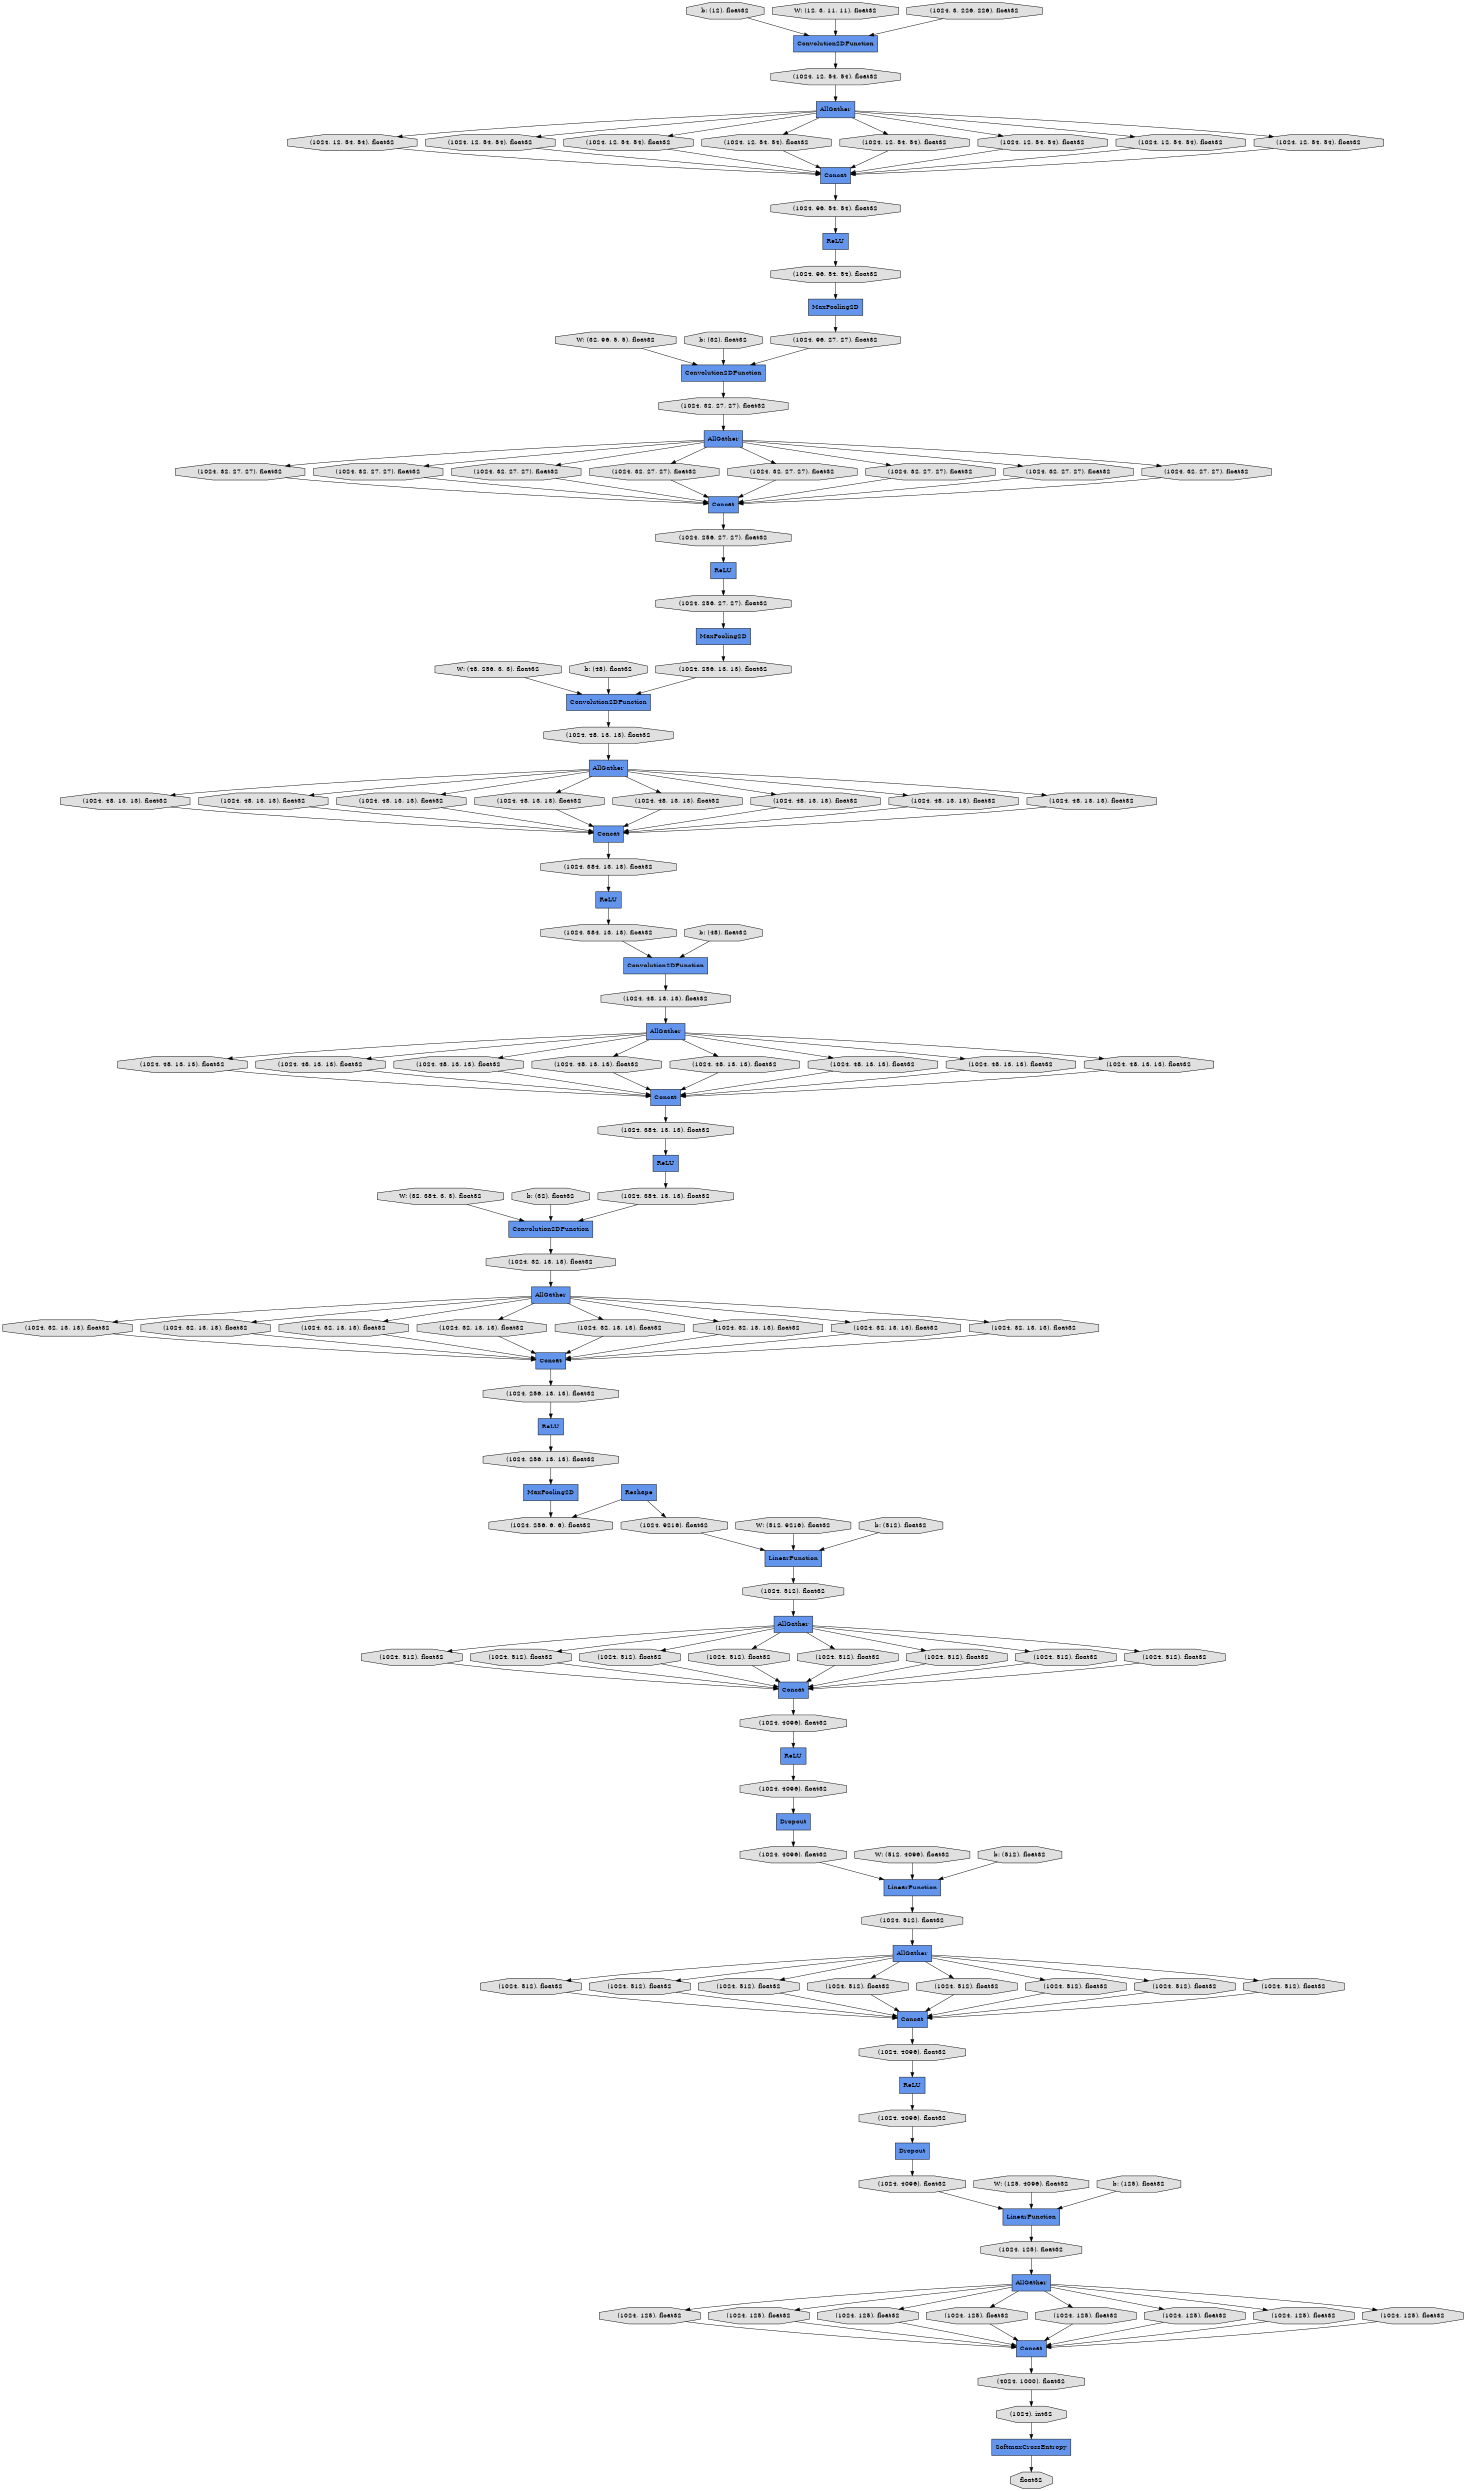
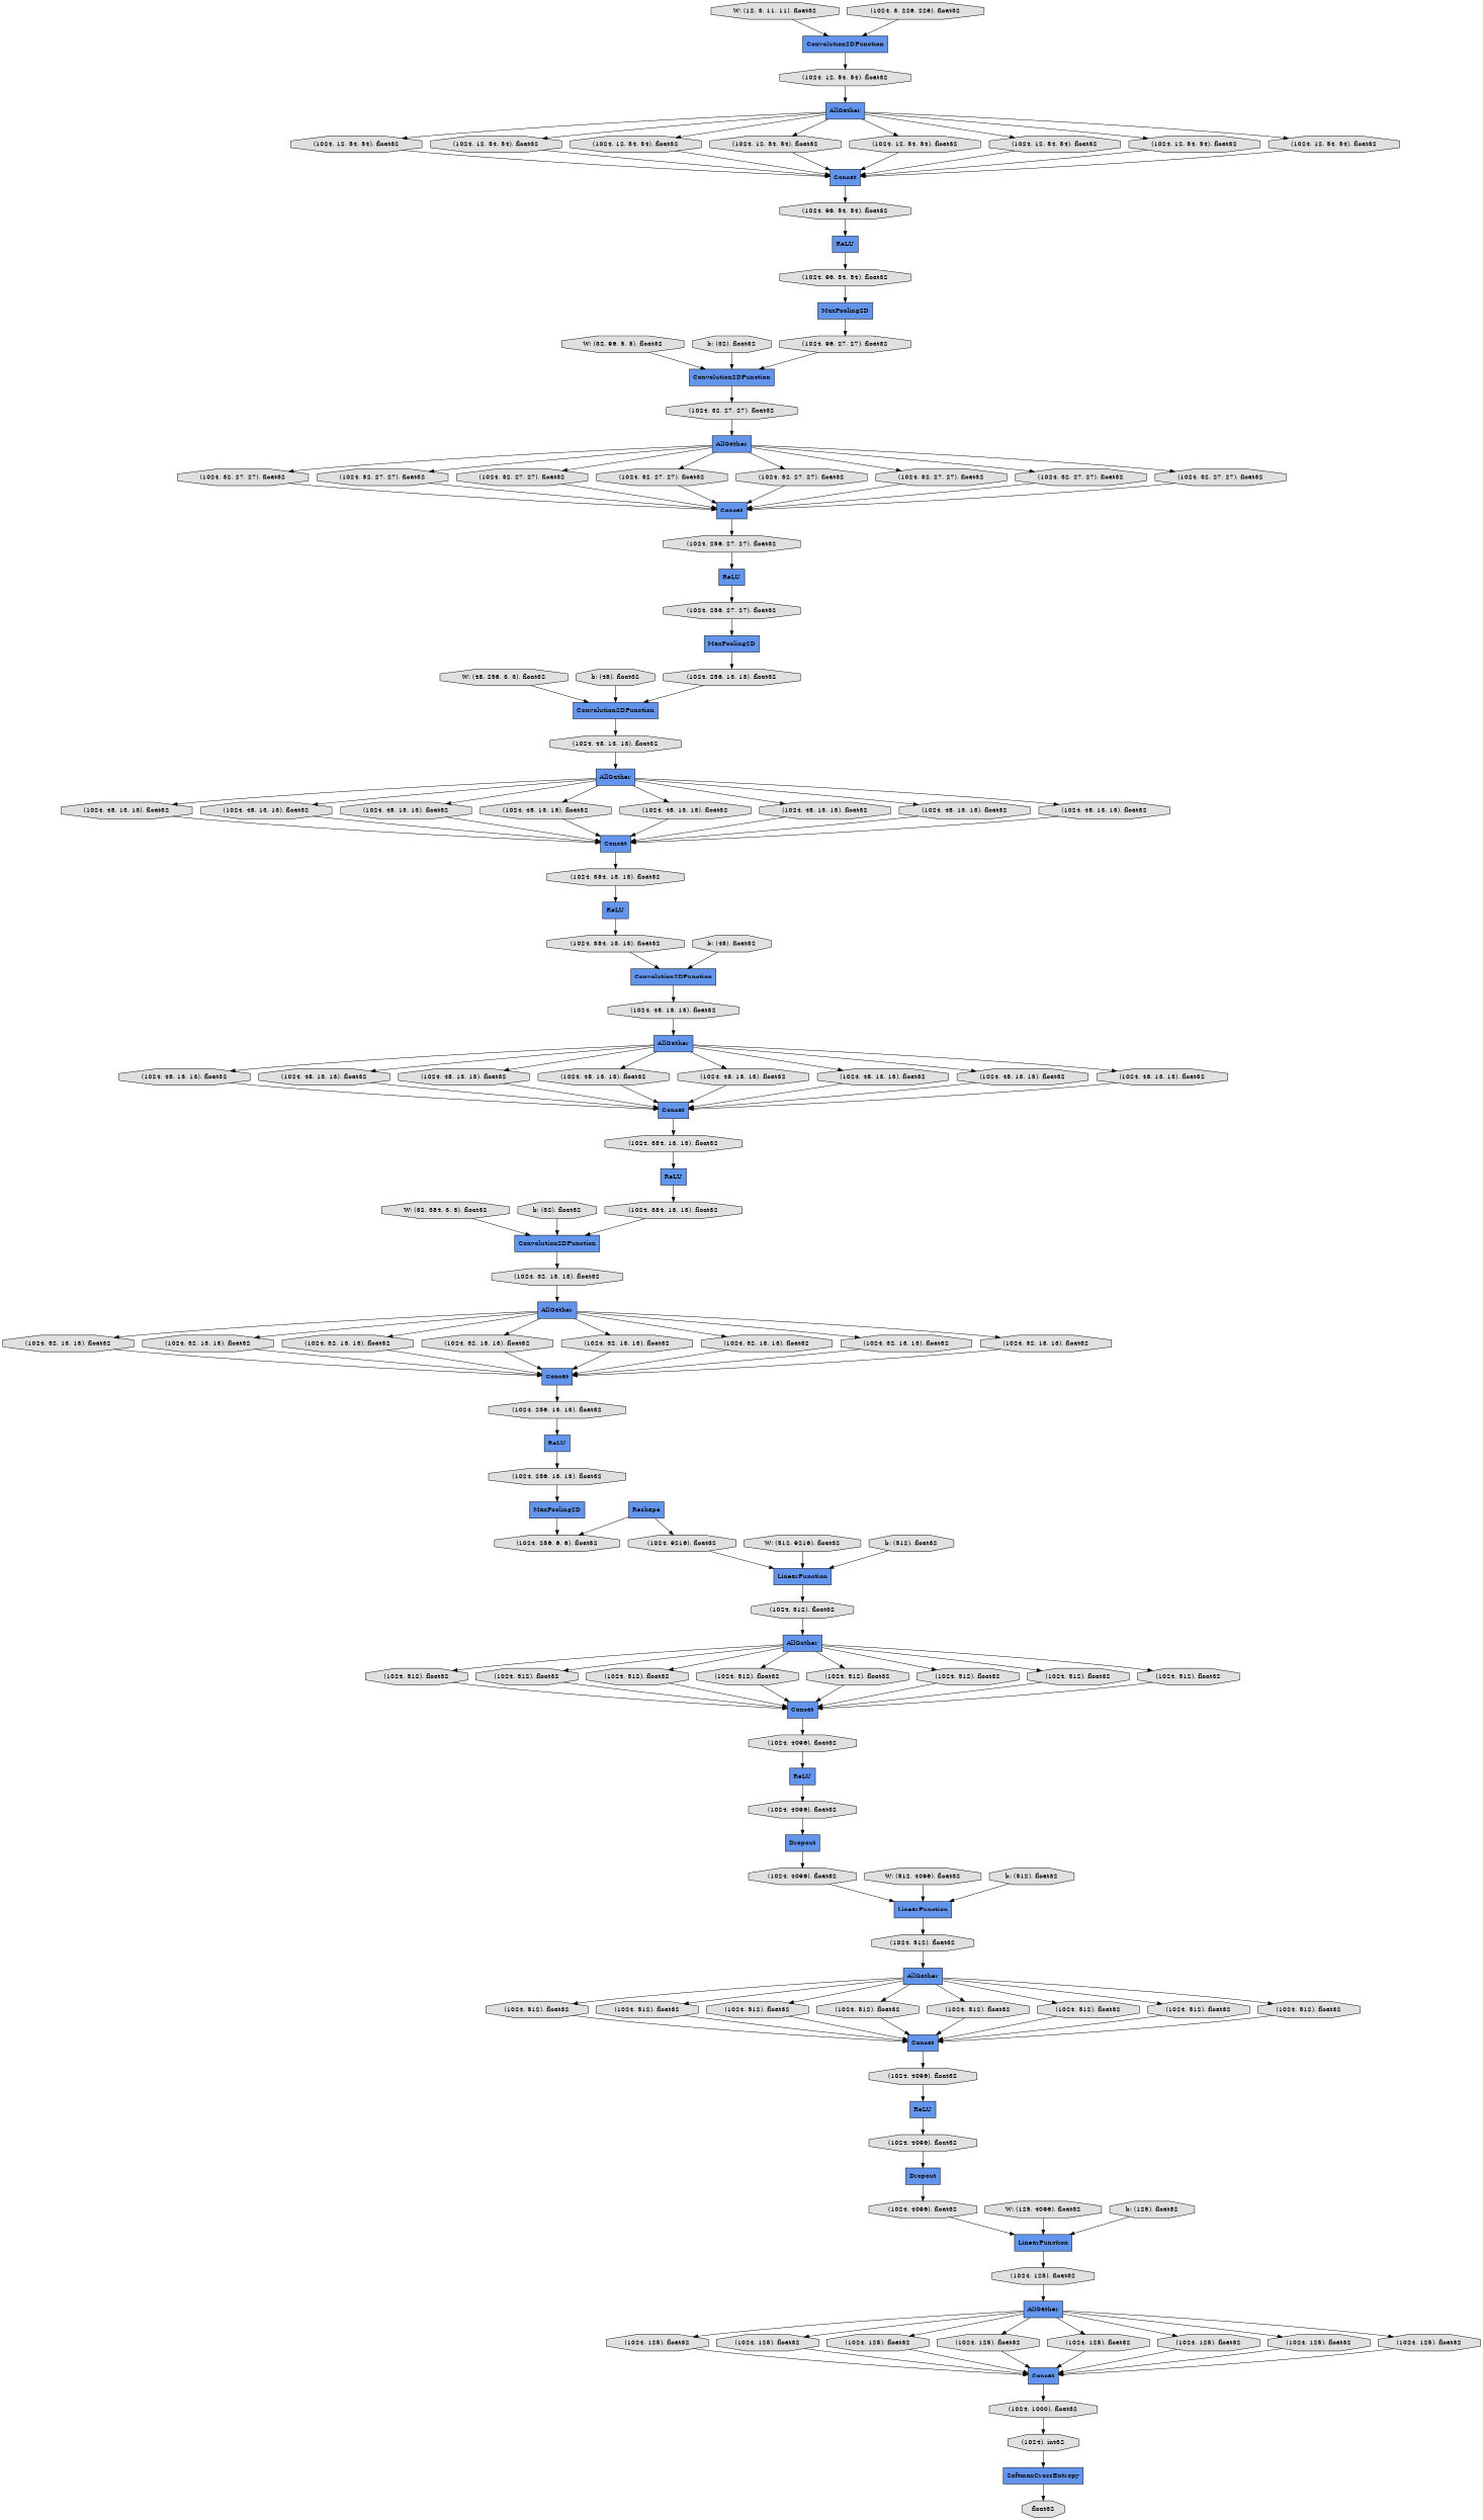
  digraph {
    rankdir=TB
    node [fillcolor="#E0E0E0" shape=octagon style=filled]
    n1 [fillcolor="#6495ED" label=ReLU shape=record]
    n2 [label="(1024, 384, 13, 13), float32"]
    n3 [fillcolor="#6495ED" label=Convolution2DFunction shape=record]
    n4 [label="(1024, 48, 13, 13), float32"]
    n5 [fillcolor="#6495ED" label=Concat shape=record]
    n6 [label="(1024, 384, 13, 13), float32"]
    n7 [fillcolor="#6495ED" label=AllGather shape=record]
    n8 [label="(1024, 12, 54, 54), float32"]
    n9 [label="(1024, 12, 54, 54), float32"]
    n10 [label="(1024, 12, 54, 54), float32"]
    n11 [label="(1024, 12, 54, 54), float32"]
    n12 [label="(1024, 12, 54, 54), float32"]
    n13 [label="(1024, 12, 54, 54), float32"]
    n14 [label="(1024, 12, 54, 54), float32"]
    n15 [label="(1024, 12, 54, 54), float32"]
    n16 [fillcolor="#6495ED" label=Concat shape=record]
    n17 [label="(1024, 32, 27, 27), float32"]
    n18 [fillcolor="#6495ED" label=Concat shape=record]
    n19 [label="(1024, 256, 27, 27), float32"]
    n20 [label="(1024, 48, 13, 13), float32"]
    n21 [fillcolor="#6495ED" label=Concat shape=record]
    n22 [label="(1024, 384, 13, 13), float32"]
    n23 [label="(1024, 32, 13, 13), float32"]
    n24 [fillcolor="#6495ED" label=ReLU shape=record]
    n25 [label="(1024, 256, 27, 27), float32"]
    n26 [label="(1024, 512), float32"]
    n27 [fillcolor="#6495ED" label=Concat shape=record]
    n28 [label="(1024, 4096), float32"]
    n29 [label="(1024, 48, 13, 13), float32"]
    n30 [label="(1024, 96, 54, 54), float32"]
    n31 [label="(1024, 48, 13, 13), float32"]
    n32 [label="(1024, 48, 13, 13), float32"]
    n33 [label="(1024, 512), float32"]
    n34 [fillcolor="#6495ED" label=Dropout shape=record]
    n35 [label="(1024, 4096), float32"]
    n36 [fillcolor="#6495ED" label=LinearFunction shape=record]
    n37 [fillcolor="#6495ED" label=ReLU shape=record]
    n38 [label="(1024, 384, 13, 13), float32"]
    n39 [fillcolor="#6495ED" label=Convolution2DFunction shape=record]
    n40 [label="(1024, 32, 27, 27), float32"]
    n41 [label="(1024, 512), float32"]
    n42 [fillcolor="#6495ED" label=AllGather shape=record]
    n43 [label="(1024, 512), float32"]
    n44 [label="(1024, 512), float32"]
    n45 [label="(1024, 512), float32"]
    n46 [label="(1024, 512), float32"]
    n47 [label="(1024, 512), float32"]
    n48 [label="(1024, 512), float32"]
    n49 [label="(1024, 48, 13, 13), float32"]
    n50 [fillcolor="#6495ED" label=AllGather shape=record]
    n51 [label="(1024, 125), float32"]
    n52 [label="(1024, 48, 13, 13), float32"]
    n53 [fillcolor="#6495ED" label=AllGather shape=record]
    n54 [label="(1024, 512), float32"]
    n55 [label="(1024, 512), float32"]
    n56 [label="(1024, 512), float32"]
    n57 [label="(1024, 512), float32"]
    n58 [label="(1024, 512), float32"]
    n59 [label="(1024, 512), float32"]
    n60 [label="(1024, 512), float32"]
    n61 [label="(1024, 512), float32"]
    n62 [fillcolor="#6495ED" label=Concat shape=record]
    n63 [fillcolor="#6495ED" label=AllGather shape=record]
    n64 [label="(1024, 48, 13, 13), float32"]
    n65 [label="(1024, 48, 13, 13), float32"]
    n66 [label="(1024, 48, 13, 13), float32"]
    n67 [label="(1024, 48, 13, 13), float32"]
    n68 [label="(1024, 48, 13, 13), float32"]
    n69 [label="(1024, 48, 13, 13), float32"]
    n70 [label="(1024, 48, 13, 13), float32"]
    n71 [fillcolor="#6495ED" label=ReLU shape=record]
    n72 [label="(1024, 4096), float32"]
    n73 [fillcolor="#6495ED" label=Dropout shape=record]
    n74 [label="(1024, 4096), float32"]
    n75 [label="(1024, 32, 13, 13), float32"]
    n76 [label="(1024, 32, 13, 13), float32"]
    n77 [label="(1024, 32, 13, 13), float32"]
    n78 [label="(1024, 32, 13, 13), float32"]
    n79 [label="(1024, 32, 13, 13), float32"]
    n80 [label="(1024, 32, 13, 13), float32"]
    n81 [label="(1024, 32, 13, 13), float32"]
    n82 [label="(1024, 32, 13, 13), float32"]
    n83 [fillcolor="#6495ED" label=Concat shape=record]
    n84 [fillcolor="#6495ED" label=LinearFunction shape=record]
    n85 [label="(1024, 512), float32"]
    n86 [fillcolor="#6495ED" label=Convolution2DFunction shape=record]
    n87 [label="(1024, 32, 27, 27), float32"]
    n88 [fillcolor="#6495ED" label=AllGather shape=record]
-   n89 [label="b: (12), float32"]
    n90 [fillcolor="#6495ED" label=Convolution2DFunction shape=record]
    n91 [label="(1024, 12, 54, 54), float32"]
    n92 [label="(1024, 4096), float32"]
    n93 [fillcolor="#6495ED" label=ReLU shape=record]
    n94 [label="(1024, 48, 13, 13), float32"]
    n95 [fillcolor="#6495ED" label=AllGather shape=record]
    n96 [label="(1024, 48, 13, 13), float32"]
    n97 [label="(1024, 48, 13, 13), float32"]
    n98 [label="(1024, 48, 13, 13), float32"]
    n99 [fillcolor="#6495ED" label=AllGather shape=record]
    n100 [label="(1024, 125), float32"]
    n101 [label="(1024, 125), float32"]
    n102 [label="(1024, 125), float32"]
    n103 [label="(1024, 125), float32"]
    n104 [label="(1024, 125), float32"]
    n105 [label="(1024, 125), float32"]
    n106 [label="(1024, 125), float32"]
    n107 [label="(1024, 125), float32"]
    n108 [fillcolor="#6495ED" label=Concat shape=record]
    n109 [fillcolor="#6495ED" label=MaxPooling2D shape=record]
    n110 [label="(1024, 256, 6, 6), float32"]
    n111 [label="(1024, 4096), float32"]
    n112 [label="W: (32, 96, 5, 5), float32"]
    n113 [label="W: (12, 3, 11, 11), float32"]
    n114 [label="b: (32), float32"]
    n115 [label="(1024, 96, 54, 54), float32"]
    n116 [fillcolor="#6495ED" label=MaxPooling2D shape=record]
    n117 [label="(1024, 96, 27, 27), float32"]
-   n118 [label="(4024, 1000), float32"]
+   n118 [label="(1024, 1000), float32"]
    n119 [label="(1024), int32"]
    n120 [label="W: (48, 256, 3, 3), float32"]
    n121 [fillcolor="#6495ED" label=Convolution2DFunction shape=record]
    n122 [label="(1024, 32, 27, 27), float32"]
    n123 [label="(1024, 256, 13, 13), float32"]
    n124 [fillcolor="#6495ED" label=Reshape shape=record]
    n125 [label="(1024, 9216), float32"]
    n126 [fillcolor="#6495ED" label=LinearFunction shape=record]
    n127 [fillcolor="#6495ED" label=ReLU shape=record]
    n128 [label=float32]
    n129 [label="(1024, 256, 13, 13), float32"]
    n130 [label="b: (48), float32"]
    n131 [label="(1024, 32, 27, 27), float32"]
    n132 [label="(1024, 32, 27, 27), float32"]
    n133 [fillcolor="#6495ED" label=SoftmaxCrossEntropy shape=record]
    n134 [label="(1024, 32, 27, 27), float32"]
    n135 [label="b: (48), float32"]
    n136 [label="(1024, 32, 27, 27), float32"]
    n137 [fillcolor="#6495ED" label=MaxPooling2D shape=record]
    n138 [label="(1024, 256, 13, 13), float32"]
    n139 [label="W: (32, 384, 3, 3), float32"]
    n140 [label="b: (32), float32"]
    n141 [fillcolor="#6495ED" label=ReLU shape=record]
    n142 [label="W: (512, 9216), float32"]
    n143 [label="b: (512), float32"]
    n144 [label="(1024, 32, 27, 27), float32"]
    n145 [label="W: (512, 4096), float32"]
    n146 [label="b: (512), float32"]
    n147 [label="W: (125, 4096), float32"]
    n148 [label="b: (125), float32"]
    n149 [label="(1024, 3, 226, 226), float32"]
    n1 -> n2
    n2 -> n3
    n3 -> n23
    n4 -> n5
    n5 -> n6
    n6 -> n1
    n7 -> n8
    n7 -> n9
    n7 -> n10
    n7 -> n11
    n7 -> n12
    n7 -> n13
    n7 -> n14
    n7 -> n15
    n8 -> n16
    n9 -> n16
    n10 -> n16
    n11 -> n16
    n12 -> n16
    n13 -> n16
    n14 -> n16
    n15 -> n16
    n16 -> n30
    n17 -> n18
    n18 -> n19
    n19 -> n24
    n20 -> n21
    n21 -> n22
    n22 -> n37
    n23 -> n50
    n24 -> n25
    n25 -> n137
    n26 -> n27
    n27 -> n28
    n28 -> n71
    n29 -> n21
    n30 -> n127
    n31 -> n21
    n32 -> n21
    n33 -> n27
    n34 -> n35
    n35 -> n36
    n36 -> n51
    n37 -> n38
    n38 -> n39
    n39 -> n52
    n40 -> n18
    n41 -> n42
    n42 -> n26
    n42 -> n33
    n42 -> n43
    n42 -> n44
    n42 -> n45
    n42 -> n46
    n42 -> n47
    n42 -> n48
    n43 -> n27
    n44 -> n27
    n45 -> n27
    n46 -> n27
    n47 -> n27
    n48 -> n27
    n49 -> n21
    n50 -> n75
    n50 -> n76
    n50 -> n77
    n50 -> n78
    n50 -> n79
    n50 -> n80
    n50 -> n81
    n50 -> n82
    n51 -> n99
    n52 -> n63
    n53 -> n54
    n53 -> n55
    n53 -> n56
    n53 -> n57
    n53 -> n58
    n53 -> n59
    n53 -> n60
    n53 -> n61
    n54 -> n62
    n55 -> n62
    n56 -> n62
    n57 -> n62
    n58 -> n62
    n59 -> n62
    n60 -> n62
    n61 -> n62
    n62 -> n92
    n63 -> n4
    n63 -> n64
    n63 -> n65
    n63 -> n66
    n63 -> n67
    n63 -> n68
    n63 -> n69
    n63 -> n70
    n64 -> n5
    n65 -> n5
    n66 -> n5
    n67 -> n5
    n68 -> n5
    n69 -> n5
    n70 -> n5
    n71 -> n72
    n72 -> n73
    n73 -> n74
    n74 -> n84
    n75 -> n83
    n76 -> n83
    n77 -> n83
    n78 -> n83
    n79 -> n83
    n80 -> n83
    n81 -> n83
    n82 -> n83
    n83 -> n129
    n84 -> n85
    n85 -> n53
    n86 -> n87
    n87 -> n88
    n88 -> n17
    n88 -> n40
    n88 -> n122
    n88 -> n131
    n88 -> n132
    n88 -> n134
    n88 -> n136
    n88 -> n144
-   n89 -> n90
    n90 -> n91
    n91 -> n7
    n92 -> n93
    n93 -> n111
    n94 -> n95
    n95 -> n20
    n95 -> n29
    n95 -> n31
    n95 -> n32
    n95 -> n49
    n95 -> n96
    n95 -> n97
    n95 -> n98
    n96 -> n21
    n97 -> n21
    n98 -> n21
    n99 -> n100
    n99 -> n101
    n99 -> n102
    n99 -> n103
    n99 -> n104
    n99 -> n105
    n99 -> n106
    n99 -> n107
    n100 -> n108
    n101 -> n108
    n102 -> n108
    n103 -> n108
    n104 -> n108
    n105 -> n108
    n106 -> n108
    n107 -> n108
    n108 -> n118
    n109 -> n110
    n111 -> n34
    n112 -> n86
    n113 -> n90
    n114 -> n86
    n115 -> n116
    n116 -> n117
    n117 -> n86
    n118 -> n119
    n119 -> n133
    n120 -> n121
    n121 -> n94
    n122 -> n18
    n123 -> n109
    n124 -> n110
    n124 -> n125
    n125 -> n126
    n126 -> n41
    n127 -> n115
    n129 -> n141
    n130 -> n121
    n131 -> n18
    n132 -> n18
    n133 -> n128
    n134 -> n18
    n135 -> n39
    n136 -> n18
    n137 -> n138
    n138 -> n121
    n139 -> n3
    n140 -> n3
    n141 -> n123
    n142 -> n126
    n143 -> n126
    n144 -> n18
    n145 -> n84
    n146 -> n84
    n147 -> n36
    n148 -> n36
    n149 -> n90
  }
